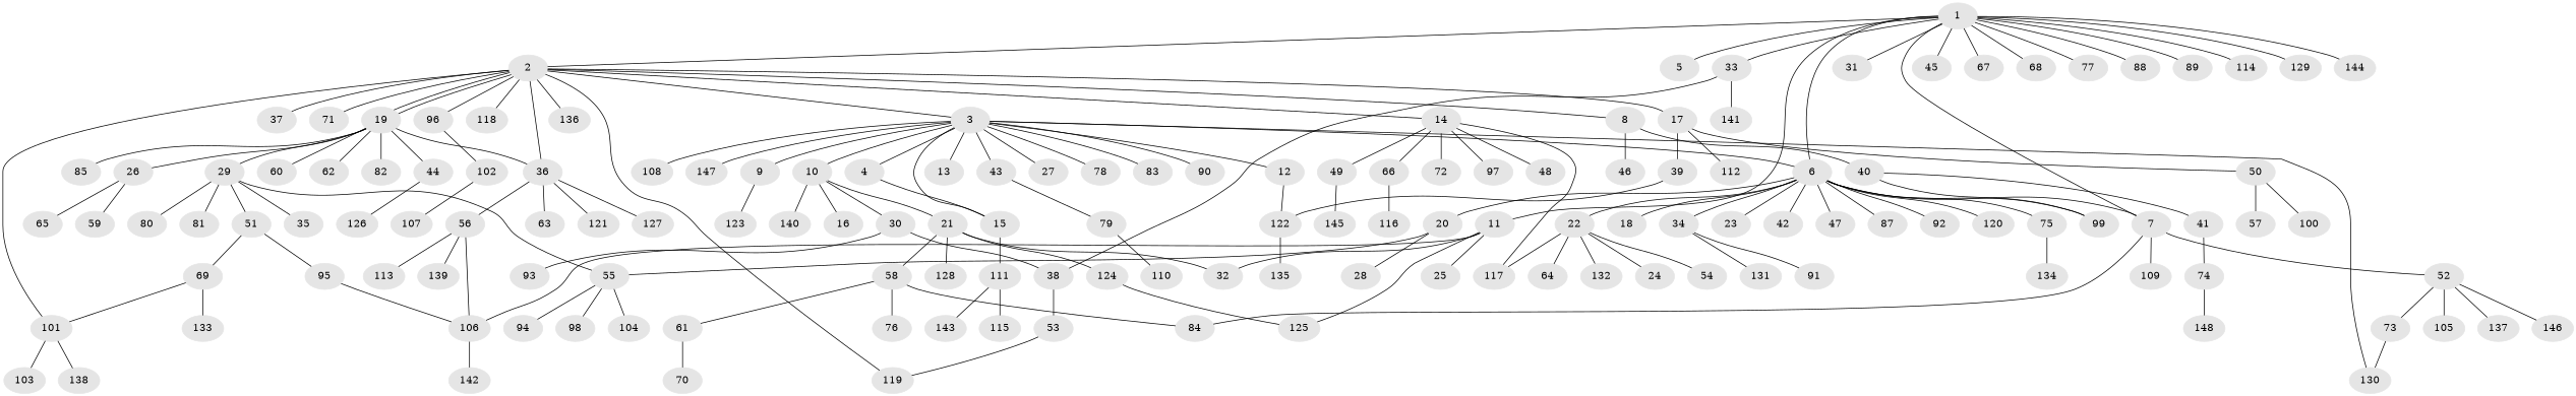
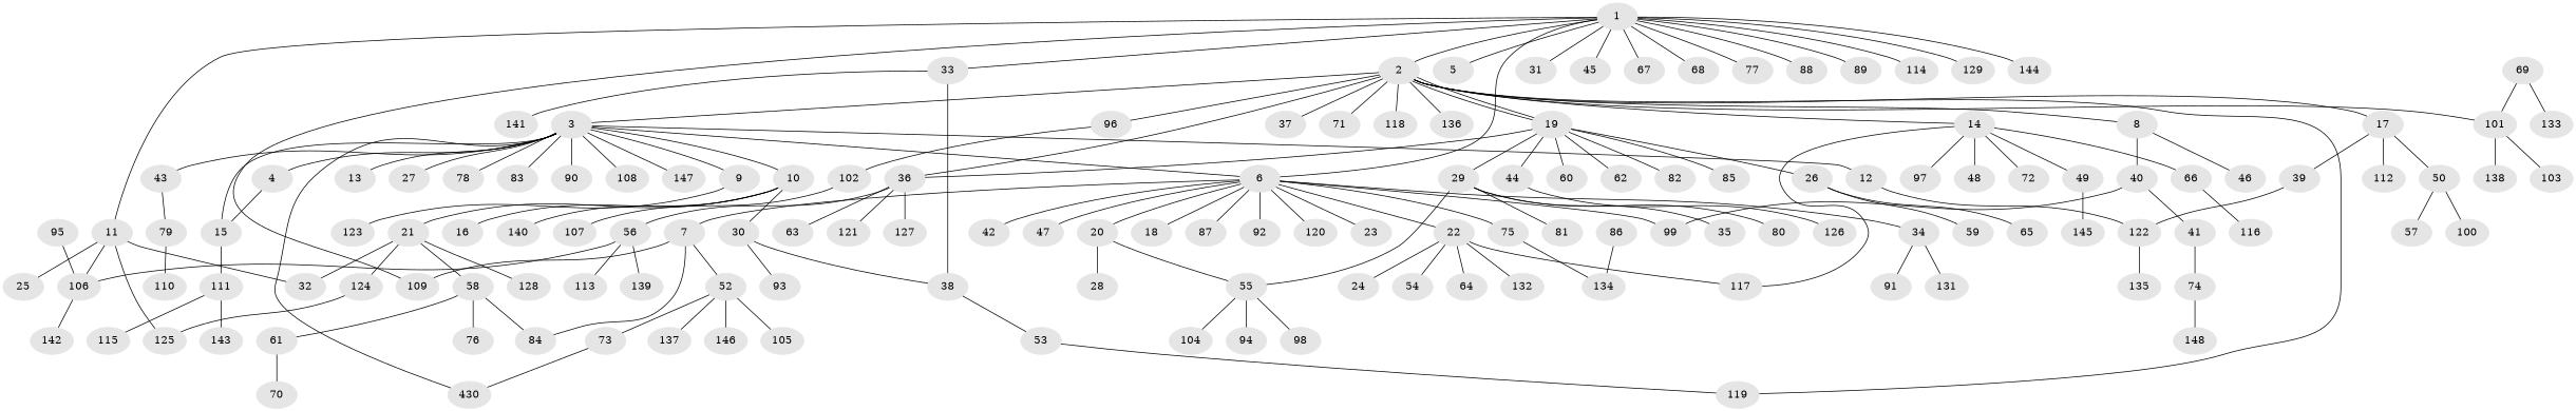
  graph {
    node [color=gray90 style=filled]
    1
    2
    5
    6
    7
    11
    31
    33
    45
    67
    68
    77
    88
    89
    114
    129
    144
    3
    8
    14
    17
    19
    36
    37
    71
    96
    101
    118
    119
    136
    18
    20
    22
    23
    34
    42
    47
    75
    87
    92
    99
    120
    52
    84
    109
    25
    32
    106
    125
    38
    141
    4
    9
    10
    12
    13
    15
    27
    43
    78
    83
    90
    108
-   130
+   130 [label=430]
    147
    40
    46
    48
    49
    66
    72
    97
    117
    39
    50
    112
    26
    29
    44
    60
    62
    82
    85
    56
    63
    121
    127
    102
    103
    138
    123
    16
    21
    30
    140
    122
    111
    79
    28
    55
    24
    54
    64
    132
    91
    131
    134
    73
    105
    137
    146
    41
    58
    124
    128
    93
    142
    135
    145
    116
    115
    143
    57
    100
    59
    65
    35
-   51
    80
    81
    126
    94
    98
    104
    61
    76
    69
    95
    53
    113
    139
    74
    148
    110
    133
    70
+   86
    107
    1 -- 2
    1 -- 5
    1 -- 6
-   1 -- 7
+   1 -- 109
    1 -- 11
    1 -- 31
    1 -- 33
    1 -- 45
    1 -- 67
    1 -- 68
    1 -- 77
    1 -- 88
    1 -- 89
    1 -- 114
    1 -- 129
    1 -- 144
    2 -- 3
    2 -- 8
    2 -- 14
    2 -- 17
    2 -- 19
    2 -- 19
    2 -- 36
    2 -- 37
    2 -- 71
    2 -- 96
    2 -- 101
    2 -- 118
    2 -- 119
    2 -- 136
    6 -- 7
    6 -- 18
    6 -- 20
    6 -- 22
    6 -- 23
    6 -- 34
    6 -- 42
    6 -- 47
    6 -- 75
    6 -- 87
    6 -- 92
    6 -- 99
    6 -- 120
    7 -- 52
    7 -- 84
    7 -- 109
    11 -- 25
    11 -- 32
    11 -- 106
    11 -- 125
    33 -- 38
    33 -- 141
    3 -- 6
    3 -- 4
    3 -- 9
    3 -- 10
    3 -- 12
    3 -- 13
    3 -- 15
    3 -- 27
    3 -- 43
    3 -- 78
    3 -- 83
    3 -- 90
    3 -- 108
    3 -- 130
    3 -- 147
    8 -- 40
    8 -- 46
    14 -- 48
    14 -- 49
    14 -- 66
    14 -- 72
    14 -- 97
    14 -- 117
    17 -- 39
    17 -- 50
    17 -- 112
    19 -- 36
    19 -- 26
    19 -- 29
    19 -- 44
    19 -- 60
    19 -- 62
    19 -- 82
    19 -- 85
    36 -- 56
    36 -- 63
    36 -- 121
    36 -- 127
    96 -- 102
    101 -- 103
    101 -- 138
    20 -- 28
    20 -- 55
    22 -- 117
    22 -- 24
    22 -- 54
    22 -- 64
    22 -- 132
    34 -- 91
    34 -- 131
    75 -- 134
    52 -- 73
    52 -- 105
    52 -- 137
    52 -- 146
    106 -- 142
    38 -- 53
    4 -- 15
    9 -- 123
    10 -- 16
    10 -- 21
    10 -- 30
    10 -- 140
    12 -- 122
    15 -- 111
    43 -- 79
    40 -- 99
    40 -- 41
    49 -- 145
    66 -- 116
    39 -- 122
    50 -- 57
    50 -- 100
    26 -- 59
    26 -- 65
    29 -- 55
    29 -- 35
-   29 -- 51
    29 -- 80
    29 -- 81
    44 -- 126
    56 -- 106
    56 -- 113
    56 -- 139
    102 -- 107
    21 -- 32
    21 -- 58
    21 -- 124
    21 -- 128
    30 -- 38
    30 -- 93
    122 -- 135
    111 -- 115
    111 -- 143
    79 -- 110
    55 -- 94
    55 -- 98
    55 -- 104
    73 -- 130
    41 -- 74
    58 -- 84
    58 -- 61
    58 -- 76
    124 -- 125
-   51 -- 69
-   51 -- 95
    61 -- 70
    69 -- 101
    69 -- 133
    95 -- 106
    53 -- 119
    74 -- 148
+   86 -- 134
  }
